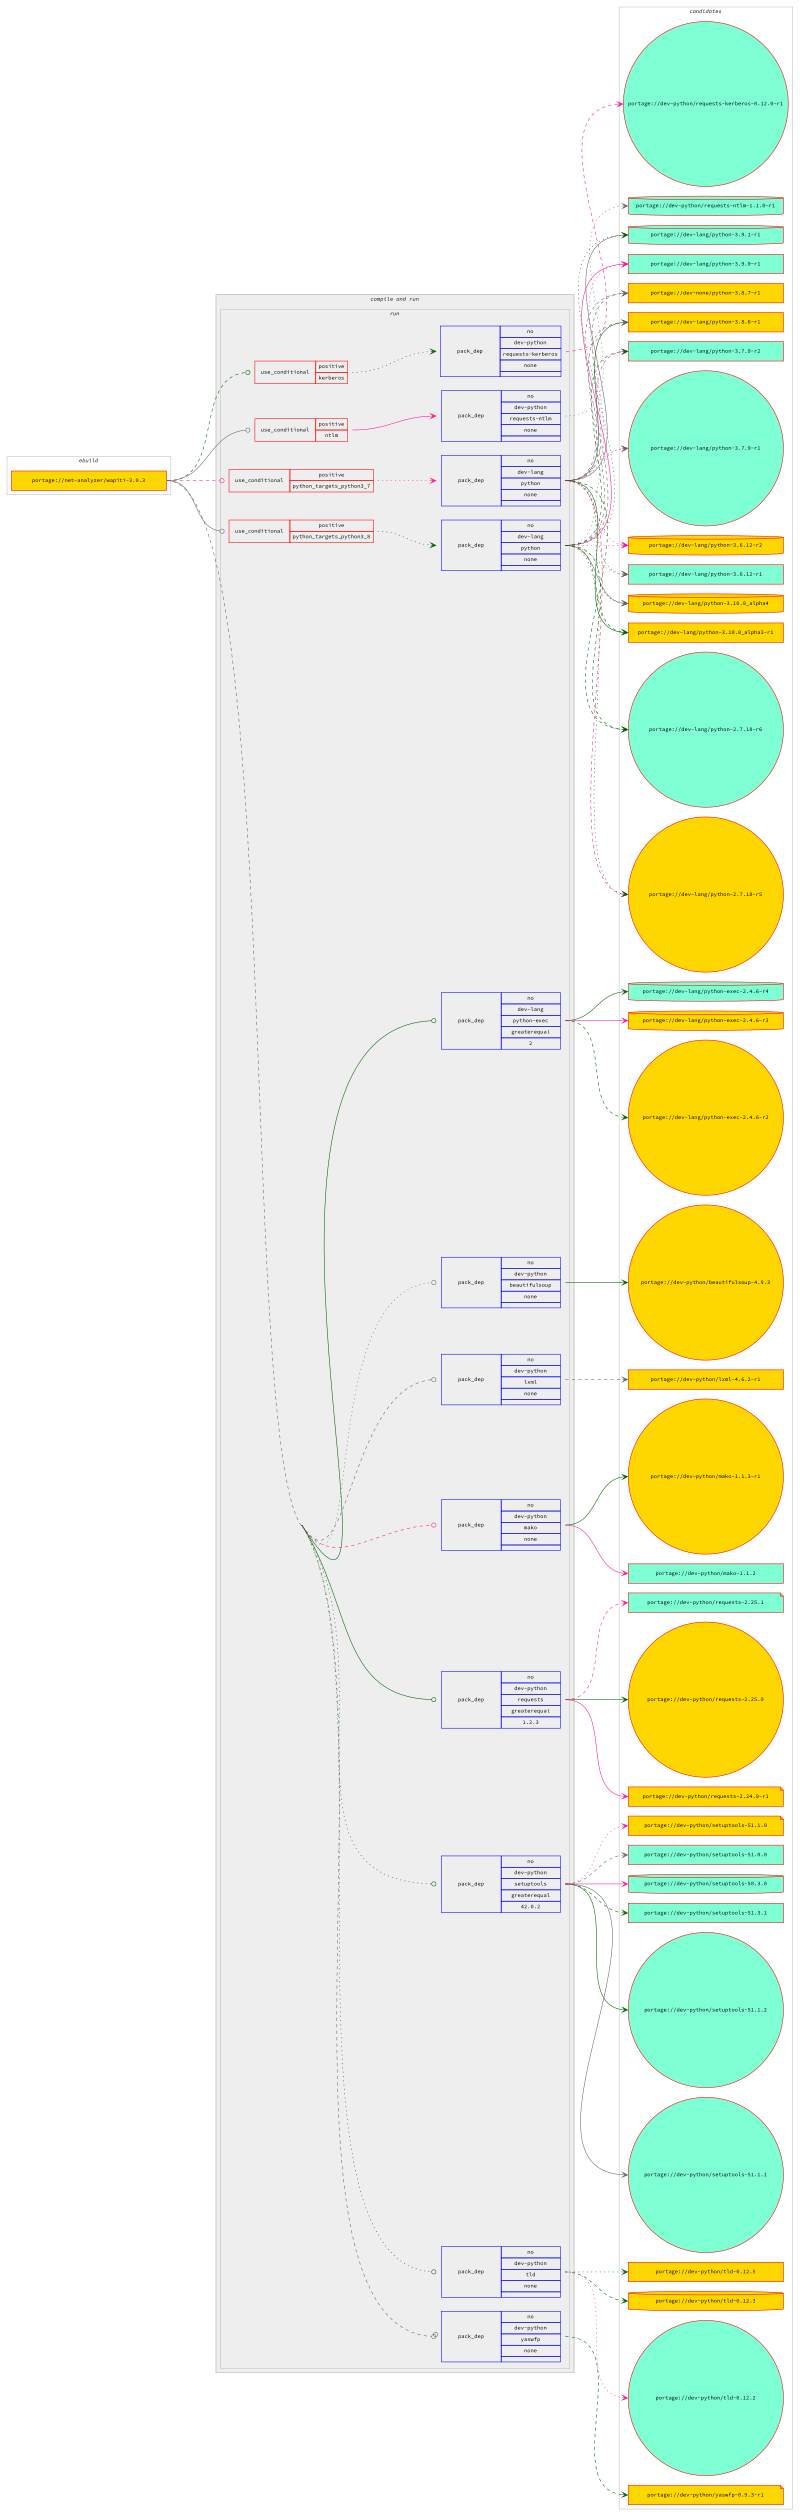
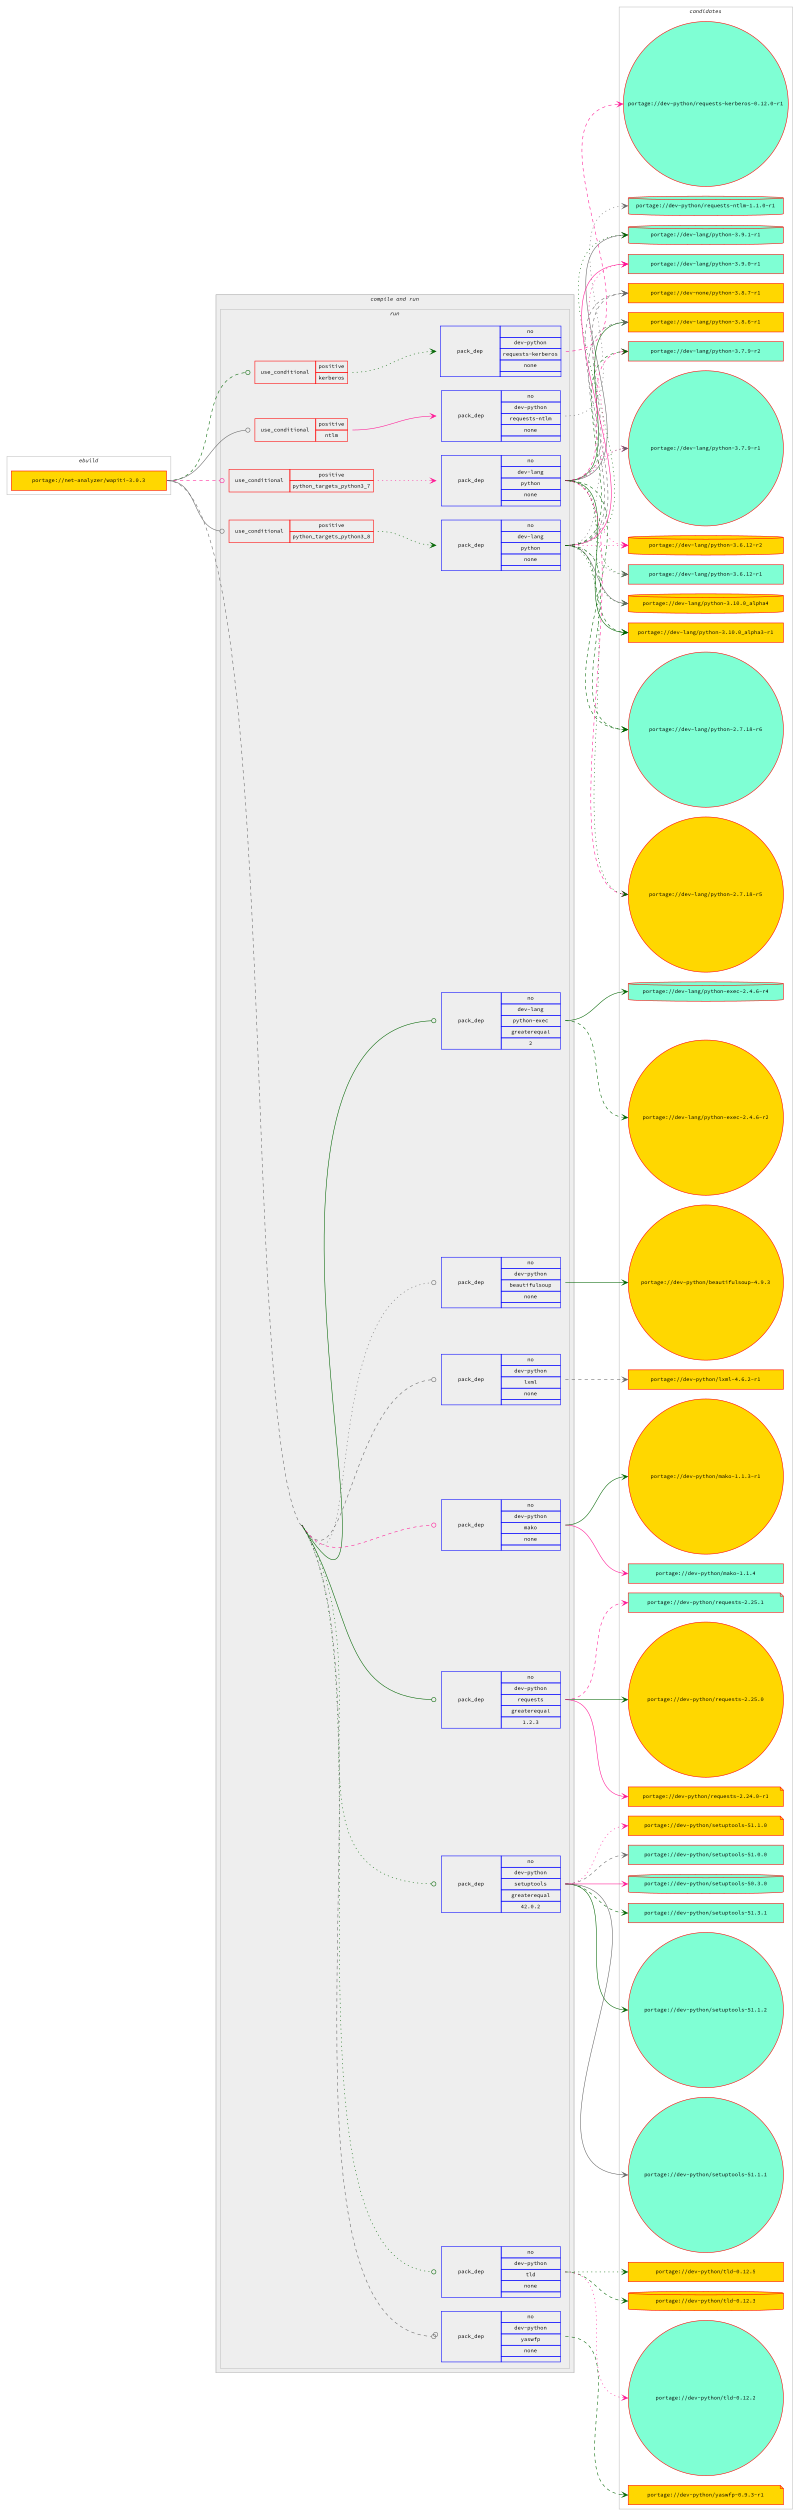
  digraph {
    compound=true
    concentrate=true
    fontname="Source Code Pro"
    fontsize=10
    newrank=true
    rankdir=LR
    ranksep=1.5
    node [color=red fillcolor=gold fontname="Source Code Pro" fontsize=10 shape=none style=filled]
    edge [arrowhead=vee color=darkgreen fontname="Source Code Pro" headport=w style=dashed tailport=e weight=100]
    n1 [label="portage://net-analyzer/wapiti-3.0.3" shape=box width=4]
    n2 [color=blue label=<<TABLE BORDER="0" CELLBORDER="1" CELLSPACING="0" CELLPADDING="4" WIDTH="220"><TR><TD ROWSPAN="6" CELLPADDING="30">pack_dep</TD></TR><TR><TD WIDTH="110">no</TD></TR><TR><TD>dev-python</TD></TR><TR><TD>requests-kerberos</TD></TR><TR><TD>none</TD></TR><TR><TD></TD></TR></TABLE>> fillcolor="" style=""]
    n3 [label=<<TABLE BORDER="0" CELLBORDER="1" CELLSPACING="0" CELLPADDING="4"><TR><TD ROWSPAN="3" CELLPADDING="10">use_conditional</TD></TR><TR><TD>positive</TD></TR><TR><TD>kerberos</TD></TR></TABLE>> fillcolor="" style=""]
    n4 [color=blue label=<<TABLE BORDER="0" CELLBORDER="1" CELLSPACING="0" CELLPADDING="4" WIDTH="220"><TR><TD ROWSPAN="6" CELLPADDING="30">pack_dep</TD></TR><TR><TD WIDTH="110">no</TD></TR><TR><TD>dev-python</TD></TR><TR><TD>requests-ntlm</TD></TR><TR><TD>none</TD></TR><TR><TD></TD></TR></TABLE>> fillcolor="" style=""]
    n5 [label=<<TABLE BORDER="0" CELLBORDER="1" CELLSPACING="0" CELLPADDING="4"><TR><TD ROWSPAN="3" CELLPADDING="10">use_conditional</TD></TR><TR><TD>positive</TD></TR><TR><TD>ntlm</TD></TR></TABLE>> fillcolor="" style=""]
    n6 [color=blue label=<<TABLE BORDER="0" CELLBORDER="1" CELLSPACING="0" CELLPADDING="4" WIDTH="220"><TR><TD ROWSPAN="6" CELLPADDING="30">pack_dep</TD></TR><TR><TD WIDTH="110">no</TD></TR><TR><TD>dev-lang</TD></TR><TR><TD>python</TD></TR><TR><TD>none</TD></TR><TR><TD></TD></TR></TABLE>> fillcolor="" style=""]
    n7 [label=<<TABLE BORDER="0" CELLBORDER="1" CELLSPACING="0" CELLPADDING="4"><TR><TD ROWSPAN="3" CELLPADDING="10">use_conditional</TD></TR><TR><TD>positive</TD></TR><TR><TD>python_targets_python3_7</TD></TR></TABLE>> fillcolor="" style=""]
    n8 [color=blue label=<<TABLE BORDER="0" CELLBORDER="1" CELLSPACING="0" CELLPADDING="4" WIDTH="220"><TR><TD ROWSPAN="6" CELLPADDING="30">pack_dep</TD></TR><TR><TD WIDTH="110">no</TD></TR><TR><TD>dev-lang</TD></TR><TR><TD>python</TD></TR><TR><TD>none</TD></TR><TR><TD></TD></TR></TABLE>> fillcolor="" style=""]
    n9 [label=<<TABLE BORDER="0" CELLBORDER="1" CELLSPACING="0" CELLPADDING="4"><TR><TD ROWSPAN="3" CELLPADDING="10">use_conditional</TD></TR><TR><TD>positive</TD></TR><TR><TD>python_targets_python3_8</TD></TR></TABLE>> fillcolor="" style=""]
    n10 [color=blue label=<<TABLE BORDER="0" CELLBORDER="1" CELLSPACING="0" CELLPADDING="4" WIDTH="220"><TR><TD ROWSPAN="6" CELLPADDING="30">pack_dep</TD></TR><TR><TD WIDTH="110">no</TD></TR><TR><TD>dev-lang</TD></TR><TR><TD>python-exec</TD></TR><TR><TD>greaterequal</TD></TR><TR><TD>2</TD></TR></TABLE>> fillcolor="" style=""]
    n11 [color=blue label=<<TABLE BORDER="0" CELLBORDER="1" CELLSPACING="0" CELLPADDING="4" WIDTH="220"><TR><TD ROWSPAN="6" CELLPADDING="30">pack_dep</TD></TR><TR><TD WIDTH="110">no</TD></TR><TR><TD>dev-python</TD></TR><TR><TD>beautifulsoup</TD></TR><TR><TD>none</TD></TR><TR><TD></TD></TR></TABLE>> fillcolor="" style=""]
    n12 [color=blue label=<<TABLE BORDER="0" CELLBORDER="1" CELLSPACING="0" CELLPADDING="4" WIDTH="220"><TR><TD ROWSPAN="6" CELLPADDING="30">pack_dep</TD></TR><TR><TD WIDTH="110">no</TD></TR><TR><TD>dev-python</TD></TR><TR><TD>lxml</TD></TR><TR><TD>none</TD></TR><TR><TD></TD></TR></TABLE>> fillcolor="" style=""]
    n13 [color=blue label=<<TABLE BORDER="0" CELLBORDER="1" CELLSPACING="0" CELLPADDING="4" WIDTH="220"><TR><TD ROWSPAN="6" CELLPADDING="30">pack_dep</TD></TR><TR><TD WIDTH="110">no</TD></TR><TR><TD>dev-python</TD></TR><TR><TD>mako</TD></TR><TR><TD>none</TD></TR><TR><TD></TD></TR></TABLE>> fillcolor="" style=""]
    n14 [color=blue label=<<TABLE BORDER="0" CELLBORDER="1" CELLSPACING="0" CELLPADDING="4" WIDTH="220"><TR><TD ROWSPAN="6" CELLPADDING="30">pack_dep</TD></TR><TR><TD WIDTH="110">no</TD></TR><TR><TD>dev-python</TD></TR><TR><TD>requests</TD></TR><TR><TD>greaterequal</TD></TR><TR><TD>1.2.3</TD></TR></TABLE>> fillcolor="" style=""]
    n15 [color=blue label=<<TABLE BORDER="0" CELLBORDER="1" CELLSPACING="0" CELLPADDING="4" WIDTH="220"><TR><TD ROWSPAN="6" CELLPADDING="30">pack_dep</TD></TR><TR><TD WIDTH="110">no</TD></TR><TR><TD>dev-python</TD></TR><TR><TD>setuptools</TD></TR><TR><TD>greaterequal</TD></TR><TR><TD>42.0.2</TD></TR></TABLE>> fillcolor="" style=""]
    n16 [color=blue label=<<TABLE BORDER="0" CELLBORDER="1" CELLSPACING="0" CELLPADDING="4" WIDTH="220"><TR><TD ROWSPAN="6" CELLPADDING="30">pack_dep</TD></TR><TR><TD WIDTH="110">no</TD></TR><TR><TD>dev-python</TD></TR><TR><TD>tld</TD></TR><TR><TD>none</TD></TR><TR><TD></TD></TR></TABLE>> fillcolor="" style=""]
    n17 [color=blue label=<<TABLE BORDER="0" CELLBORDER="1" CELLSPACING="0" CELLPADDING="4" WIDTH="220"><TR><TD ROWSPAN="6" CELLPADDING="30">pack_dep</TD></TR><TR><TD WIDTH="110">no</TD></TR><TR><TD>dev-python</TD></TR><TR><TD>yaswfp</TD></TR><TR><TD>none</TD></TR><TR><TD></TD></TR></TABLE>> fillcolor="" style=""]
    n18 [fillcolor=aquamarine label="portage://dev-python/requests-kerberos-0.12.0-r1" shape=circle width=4]
    n19 [fillcolor=aquamarine label="portage://dev-python/requests-ntlm-1.1.0-r1" shape=cylinder width=4]
    n20 [fillcolor=aquamarine label="portage://dev-lang/python-3.9.1-r1" shape=cylinder width=4]
    n21 [fillcolor=aquamarine label="portage://dev-lang/python-3.9.0-r1" shape=box width=4]
    n22 [label="portage://dev-none/python-3.8.7-r1" shape=box width=4]
    n23 [label="portage://dev-lang/python-3.8.6-r1" shape=box width=4]
    n24 [fillcolor=aquamarine label="portage://dev-lang/python-3.7.9-r2" shape=box width=4]
    n25 [fillcolor=aquamarine label="portage://dev-lang/python-3.7.9-r1" shape=circle width=4]
    n26 [label="portage://dev-lang/python-3.6.12-r2" shape=cylinder width=4]
    n27 [fillcolor=aquamarine label="portage://dev-lang/python-3.6.12-r1" shape=box width=4]
    n28 [label="portage://dev-lang/python-3.10.0_alpha4" shape=cylinder width=4]
    n29 [label="portage://dev-lang/python-3.10.0_alpha3-r1" shape=box width=4]
    n30 [fillcolor=aquamarine label="portage://dev-lang/python-2.7.18-r6" shape=circle width=4]
    n31 [label="portage://dev-lang/python-2.7.18-r5" shape=circle width=4]
    n32 [fillcolor=aquamarine label="portage://dev-lang/python-exec-2.4.6-r4" shape=cylinder width=4]
-   n33 [label="portage://dev-lang/python-exec-2.4.6-r3" shape=cylinder width=4]
    n34 [label="portage://dev-lang/python-exec-2.4.6-r2" shape=circle width=4]
    n35 [label="portage://dev-python/beautifulsoup-4.9.3" shape=circle width=4]
    n36 [label="portage://dev-python/lxml-4.6.2-r1" shape=box width=4]
-   n37 [fillcolor=aquamarine label="portage://dev-python/mako-1.1.2" shape=box width=4]
+   n37 [fillcolor=aquamarine label="portage://dev-python/mako-1.1.4" shape=box width=4]
    n38 [label="portage://dev-python/mako-1.1.3-r1" shape=circle width=4]
    n39 [fillcolor=aquamarine label="portage://dev-python/requests-2.25.1" shape=note width=4]
    n40 [label="portage://dev-python/requests-2.25.0" shape=circle width=4]
    n41 [label="portage://dev-python/requests-2.24.0-r1" shape=note width=4]
    n42 [fillcolor=aquamarine label="portage://dev-python/setuptools-51.3.1" shape=box width=4]
    n43 [fillcolor=aquamarine label="portage://dev-python/setuptools-51.1.2" shape=circle width=4]
    n44 [fillcolor=aquamarine label="portage://dev-python/setuptools-51.1.1" shape=circle width=4]
    n45 [label="portage://dev-python/setuptools-51.1.0" shape=note width=4]
    n46 [fillcolor=aquamarine label="portage://dev-python/setuptools-51.0.0" shape=box width=4]
    n47 [fillcolor=aquamarine label="portage://dev-python/setuptools-50.3.0" shape=cylinder width=4]
    n48 [label="portage://dev-python/tld-0.12.5" shape=box width=4]
    n49 [label="portage://dev-python/tld-0.12.3" shape=cylinder width=4]
    n50 [fillcolor=aquamarine label="portage://dev-python/tld-0.12.2" shape=circle width=4]
    n51 [label="portage://dev-python/yaswfp-0.9.3-r1" shape=note width=4]
    subgraph cluster_1 {
      color=gray
      label=<<i>dependencies</i>>
      subgraph cluster_2 {
        color=gray
        fillcolor="#eeeeee"
        label=<<i>compile</i>>
        style=filled
      }
      subgraph cluster_3 {
        color=gray
        fillcolor="#eeeeee"
        label=<<i>compile and run</i>>
        style=filled
      }
      subgraph cluster_4 {
        color=gray
        fillcolor="#eeeeee"
        label=<<i>run</i>>
        style=filled
        subgraph sub_5 {
          color=gray
          fillcolor="#eeeeee"
          label=<<i>run</i>>
          style=filled
          n3
          subgraph sub_6 {
            color=gray
            fillcolor="#eeeeee"
            label=<<i>run</i>>
            style=filled
            n2
          }
        }
        subgraph sub_7 {
          color=gray
          fillcolor="#eeeeee"
          label=<<i>run</i>>
          style=filled
          n5
          subgraph sub_8 {
            color=gray
            fillcolor="#eeeeee"
            label=<<i>run</i>>
            style=filled
            n4
          }
        }
        subgraph sub_9 {
          color=gray
          fillcolor="#eeeeee"
          label=<<i>run</i>>
          style=filled
          n7
          subgraph sub_10 {
            color=gray
            fillcolor="#eeeeee"
            label=<<i>run</i>>
            style=filled
            n6
          }
        }
        subgraph sub_11 {
          color=gray
          fillcolor="#eeeeee"
          label=<<i>run</i>>
          style=filled
          n9
          subgraph sub_12 {
            color=gray
            fillcolor="#eeeeee"
            label=<<i>run</i>>
            style=filled
            n8
          }
        }
        subgraph sub_13 {
          color=gray
          fillcolor="#eeeeee"
          label=<<i>run</i>>
          style=filled
          n10
        }
        subgraph sub_14 {
          color=gray
          fillcolor="#eeeeee"
          label=<<i>run</i>>
          style=filled
          n11
        }
        subgraph sub_15 {
          color=gray
          fillcolor="#eeeeee"
          label=<<i>run</i>>
          style=filled
          n12
        }
        subgraph sub_16 {
          color=gray
          fillcolor="#eeeeee"
          label=<<i>run</i>>
          style=filled
          n13
        }
        subgraph sub_17 {
          color=gray
          fillcolor="#eeeeee"
          label=<<i>run</i>>
          style=filled
          n14
        }
        subgraph sub_18 {
          color=gray
          fillcolor="#eeeeee"
          label=<<i>run</i>>
          style=filled
          n15
        }
        subgraph sub_19 {
          color=gray
          fillcolor="#eeeeee"
          label=<<i>run</i>>
          style=filled
          n16
        }
        subgraph sub_20 {
          color=gray
          fillcolor="#eeeeee"
          label=<<i>run</i>>
          style=filled
          n17
        }
      }
    }
    subgraph cluster_21 {
      color=gray
      label=<<i>ebuild</i>>
      rank=same
      n1
    }
    subgraph cluster_22 {
      color=gray
      label=<<i>candidates</i>>
      rank=same
      subgraph sub_23 {
        color=black
        label=<<i>candidates</i>>
        nodesep=1
        rank=same
        n18
      }
      subgraph sub_24 {
        color=black
        label=<<i>candidates</i>>
        nodesep=1
        rank=same
        n19
      }
      subgraph sub_25 {
        color=black
        label=<<i>candidates</i>>
        nodesep=1
        rank=same
        n20
        n21
        n22
        n23
        n24
        n25
        n26
        n27
        n28
        n29
        n30
        n31
      }
      subgraph sub_26 {
        color=black
        label=<<i>candidates</i>>
        nodesep=1
        rank=same
        n20
        n21
        n22
        n23
        n24
        n25
        n26
        n27
        n28
        n29
        n30
        n31
      }
      subgraph sub_27 {
        color=black
        label=<<i>candidates</i>>
        nodesep=1
        rank=same
        n32
-       n33
        n34
      }
      subgraph sub_28 {
        color=black
        label=<<i>candidates</i>>
        nodesep=1
        rank=same
        n35
      }
      subgraph sub_29 {
        color=black
        label=<<i>candidates</i>>
        nodesep=1
        rank=same
        n36
      }
      subgraph sub_30 {
        color=black
        label=<<i>candidates</i>>
        nodesep=1
        rank=same
        n37
        n38
      }
      subgraph sub_31 {
        color=black
        label=<<i>candidates</i>>
        nodesep=1
        rank=same
        n39
        n40
        n41
      }
      subgraph sub_32 {
        color=black
        label=<<i>candidates</i>>
        nodesep=1
        rank=same
        n42
        n43
        n44
        n45
        n46
        n47
      }
      subgraph sub_33 {
        color=black
        label=<<i>candidates</i>>
        nodesep=1
        rank=same
        n48
        n49
        n50
      }
      subgraph sub_34 {
        color=black
        label=<<i>candidates</i>>
        nodesep=1
        rank=same
        n51
      }
    }
    n1 -> n3 [arrowhead=odot weight=20]
    n1 -> n5 [arrowhead=odot color=gray40 style=solid weight=20]
    n1 -> n7 [arrowhead=odot color=deeppink weight=20]
    n1 -> n9 [arrowhead=odot color=gray40 style=solid weight=20]
    n1 -> n10 [arrowhead=odot style=solid weight=20]
    n1 -> n11 [arrowhead=odot color=gray40 style=dotted weight=20]
    n1 -> n12 [arrowhead=odot color=gray40 weight=20]
    n1 -> n13 [arrowhead=odot color=deeppink weight=20]
    n1 -> n14 [arrowhead=odot style=solid weight=20]
    n1 -> n15 [arrowhead=odot style=dotted weight=20]
    n1 -> n16 [arrowhead=odot style=dotted weight=20]
    n1 -> n17 [arrowhead=odot color=gray40 weight=20]
    n2 -> n18 [color=deeppink]
    n3 -> n2 [style=dotted weight=20]
    n4 -> n19 [color=gray40 style=dotted]
    n5 -> n4 [color=deeppink style=solid weight=20]
    n6 -> n20 [color=gray40 style=solid]
    n6 -> n21 [color=deeppink style=dotted]
    n6 -> n22 [color=gray40]
    n6 -> n23 [style=solid]
    n6 -> n24 [color=deeppink]
    n6 -> n25 [color=deeppink style=dotted]
    n6 -> n26 [color=deeppink style=dotted]
    n6 -> n27 [style=dotted]
    n6 -> n28 [style=dotted]
    n6 -> n29 [style=solid]
    n6 -> n30
    n6 -> n31 [color=deeppink]
    n7 -> n6 [color=deeppink style=dotted weight=20]
    n8 -> n20 [style=dotted]
    n8 -> n21 [color=deeppink style=solid]
    n8 -> n22 [color=gray40]
    n8 -> n23 [color=gray40]
    n8 -> n24
    n8 -> n25 [color=gray40 style=dotted]
    n8 -> n26 [color=deeppink style=dotted]
    n8 -> n27 [color=gray40 style=dotted]
    n8 -> n28 [color=gray40 style=solid]
    n8 -> n29
    n8 -> n30
    n8 -> n31 [style=dotted]
    n9 -> n8 [style=dotted weight=20]
    n10 -> n32 [style=solid]
-   n10 -> n33 [color=deeppink style=solid]
    n10 -> n34
    n11 -> n35 [style=solid]
    n12 -> n36 [color=gray40]
    n13 -> n37 [color=deeppink style=solid]
    n13 -> n38 [style=solid]
    n14 -> n39 [color=deeppink]
    n14 -> n40 [style=solid]
    n14 -> n41 [color=deeppink style=solid]
    n15 -> n42
    n15 -> n43 [style=solid]
    n15 -> n44 [color=gray40 style=solid]
    n15 -> n45 [color=deeppink style=dotted]
    n15 -> n46 [color=gray40]
    n15 -> n47 [color=deeppink style=solid]
    n16 -> n48 [style=dotted]
    n16 -> n49
    n16 -> n50 [color=deeppink style=dotted]
    n17 -> n51
  }
